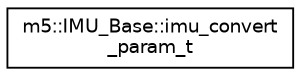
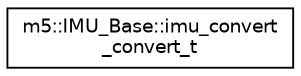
  digraph {
    rankdir=TB
-   n1 [color=black fillcolor=white fontname=Helvetica fontsize=10 height=0.2 label="m5::IMU_Base::imu_convert\l_param_t" shape=record style=filled width=0.4]
+   n1 [color=black fillcolor=white fontname=Helvetica fontsize=10 height=0.2 label="m5::IMU_Base::imu_convert\l_convert_t" shape=record style=filled width=0.4]
  }
